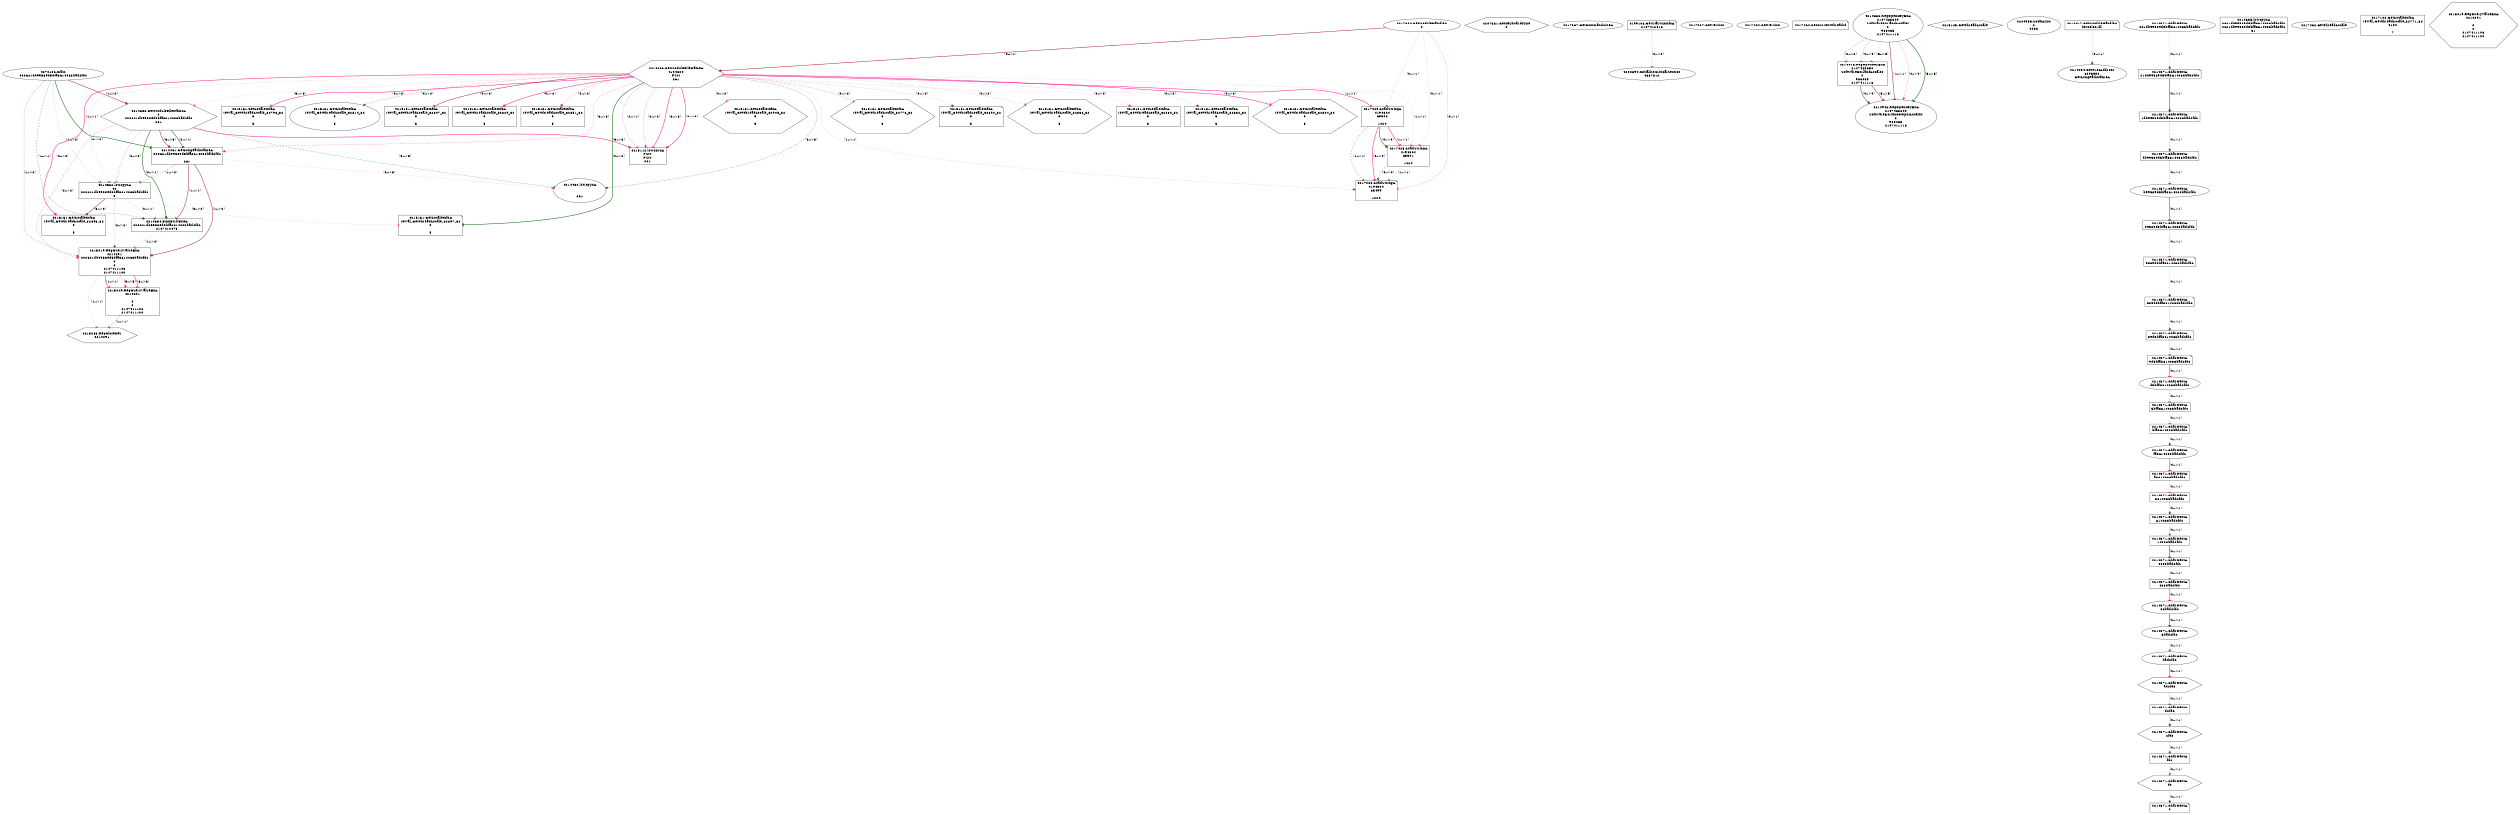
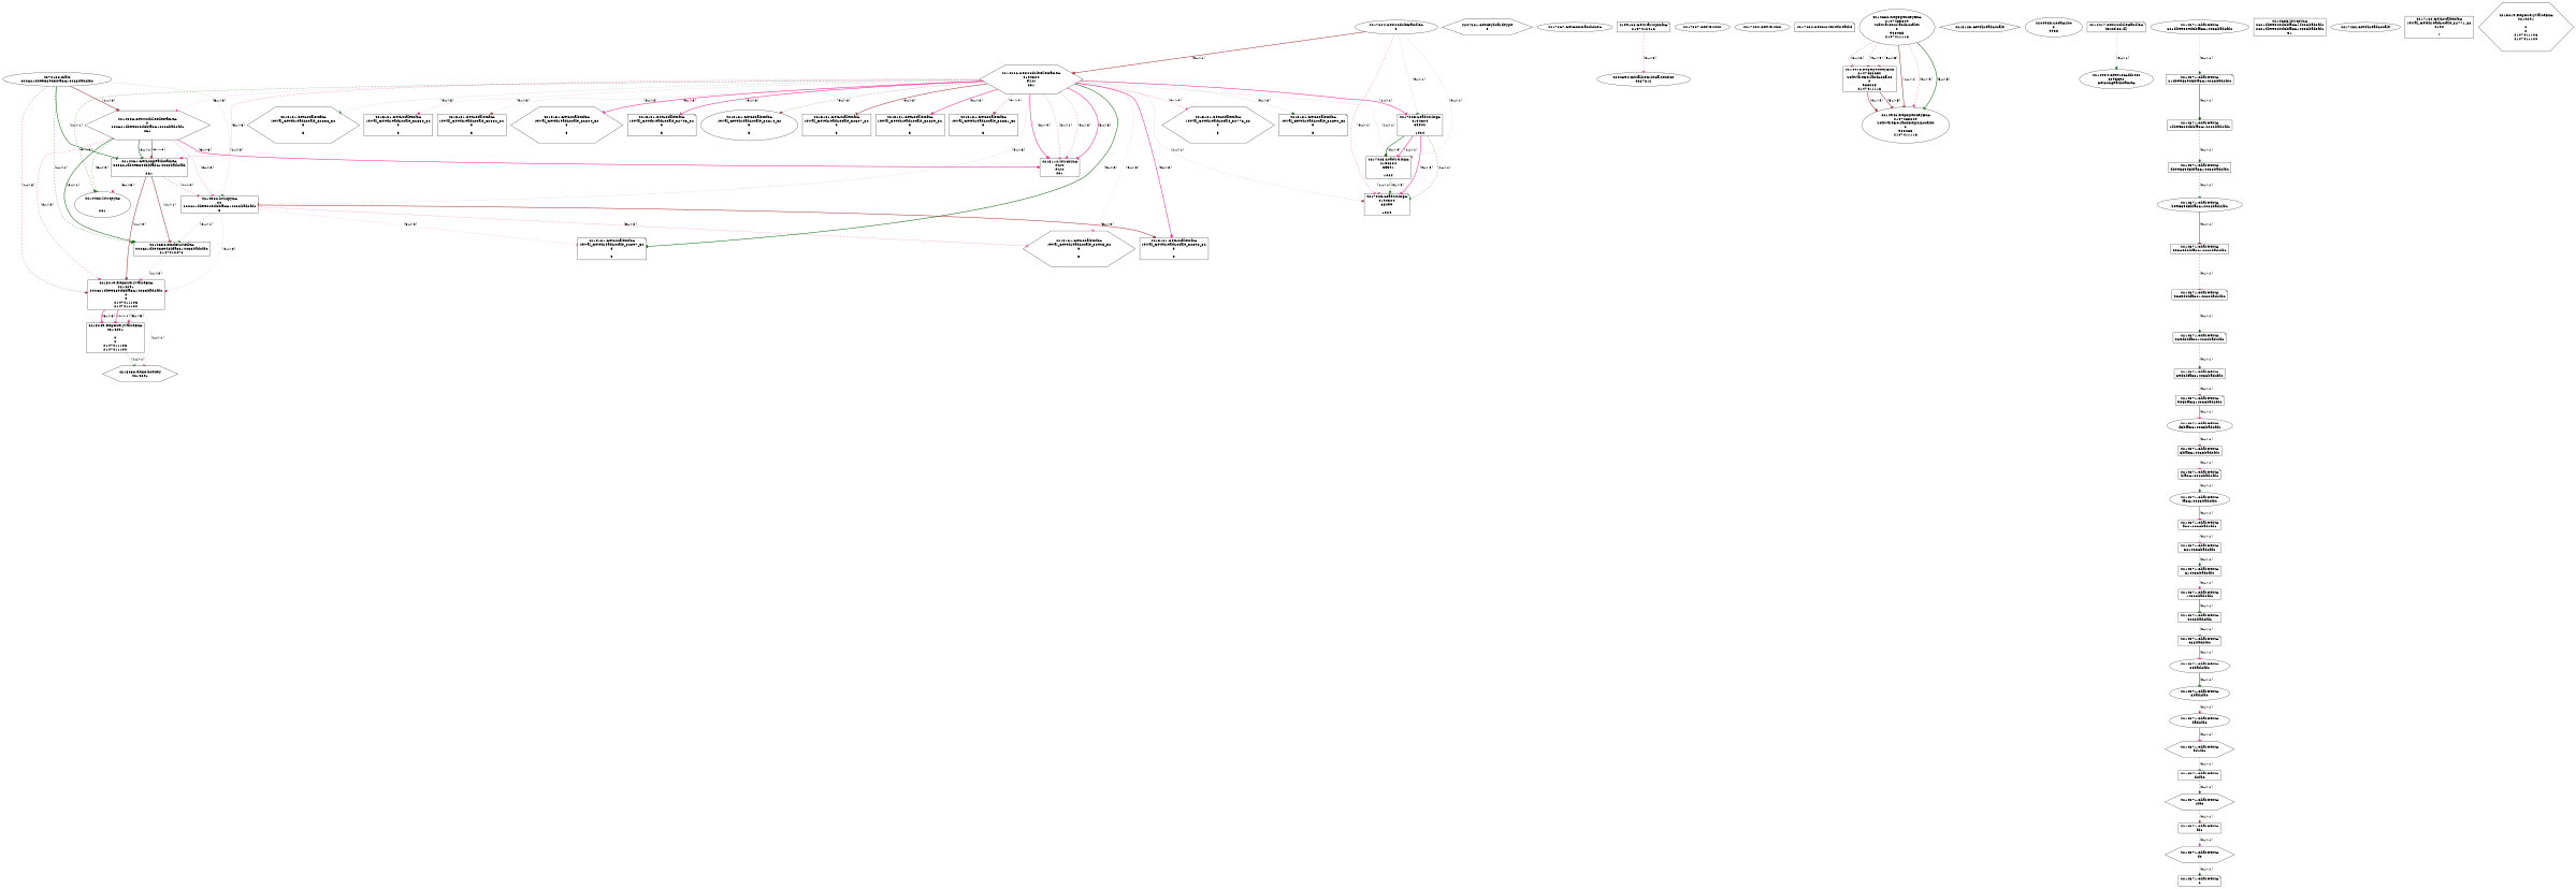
  digraph {
    node [shape=box]
    edge [arrowhead=tee color=deeppink style=bold]
    n1 [label="4270136.main\n000621db99539d5bfa3614033bad2fdc" shape=ellipse]
    n2 [label="4214856.GetModuleFileNameA\n0\n000621db99539d5bfa3614033bad2fdc\n261" shape=hexagon]
    n3 [label="4214461.GetLongPathNameA\n000621db99539d5bfa3614033bad2fdc\n\n261"]
    n4 [label="4214582.lstrcpynA\n00\n000621db99539d5bfa3614033bad2fdc\n3"]
    n5 [label="4214654.FindFirstFileA\n000621db99539d5bfa3614033bad2fdc\n2147410478"]
    n6 [label="4215019.RegQueryValueExA\n4214291\n000621db99539d5bfa3614033bad2fdc\n0\n0\n2147411106\n2147411100"]
    n7 [label="4215112.lstrcpynA\nPZM\nPZM\n261"]
    n8 [label="4214482.lstrcpynA\n\n\n261" shape=ellipse]
    n9 [label="4215131.GetLocaleInfoA\nretval_GetThreadLocale_32893_32\n3\n\n5"]
    n10 [label="4215131.GetLocaleInfoA\nretval_GetThreadLocale_32897_32\n3\n\n5" shape=note]
    n11 [label="4215131.GetLocaleInfoA\nretval_GetThreadLocale_32905_32\n3\n\n5" shape=hexagon]
    n12 [label="4215049.RegQueryValueExA\n4214291\n\n0\n0\n2147411106\n2147411100"]
    n13 [label="4215083.RegCloseKey\n4214291" shape=hexagon]
    n14 [label="4217684.GetModuleHandleA\n0" shape=ellipse]
    n15 [label="4214286.GetModuleFileNameA\n4194304\nPZM\n261" shape=hexagon]
    n16 [label="4217025.LoadStringA\n4194304\n65502\n\n1024"]
    n17 [label="4217025.LoadStringA\n4194304\n65501\n\n1024"]
    n18 [label="4217025.LoadStringA\n4194304\n65499\n\n1024" shape=note]
    n19 [label="4215131.GetLocaleInfoA\nretval_GetThreadLocale_32776_32\n3\n\n5" shape=hexagon]
    n20 [label="4215131.GetLocaleInfoA\nretval_GetThreadLocale_32890_32\n3\n\n5" shape=note]
    n21 [label="4215131.GetLocaleInfoA\nretval_GetThreadLocale_32836_32\n3\n\n5" shape=hexagon]
    n22 [label="4215131.GetLocaleInfoA\nretval_GetThreadLocale_32830_32\n3\n\n5"]
    n23 [label="4215131.GetLocaleInfoA\nretval_GetThreadLocale_32832_32\n3\n\n5"]
    n24 [label="4215131.GetLocaleInfoA\nretval_GetThreadLocale_32804_32\n3\n\n5" shape=hexagon]
    n25 [label="4215131.GetLocaleInfoA\nretval_GetThreadLocale_32796_32\n3\n\n5" shape=note]
    n26 [label="4215131.GetLocaleInfoA\nretval_GetThreadLocale_32814_32\n3\n\n5" shape=ellipse]
    n27 [label="4215131.GetLocaleInfoA\nretval_GetThreadLocale_32807_32\n3\n\n5"]
    n28 [label="4215131.GetLocaleInfoA\nretval_GetThreadLocale_32829_32\n3\n\n5"]
    n29 [label="4215131.GetLocaleInfoA\nretval_GetThreadLocale_32851_32\n3\n\n5"]
    n30 [label="4207361.GetKeyboardType\n0" shape=hexagon]
    n31 [label="4217367.GetCommandLineA\n" shape=ellipse]
    n32 [label="4199106.GetStartupInfoA\n2147412416" shape=note]
    n33 [label="4200894.InitializeCriticalSection\n4367812" shape=ellipse]
    n34 [label="4217387.GetVersion\n" shape=ellipse]
    n35 [label="4217404.GetVersion\n" shape=ellipse]
    n36 [label="4217464.GetCurrentThreadId\n" shape=note]
    n37 [label="4214886.RegOpenKeyExA\n2147483649\nSoftware\Borland\Locales\n0\n983065\n2147411116" shape=ellipse]
    n38 [label="4214916.RegOpenKeyExA\n2147483650\nSoftware\Borland\Locales\n0\n983065\n2147411116"]
    n39 [label="4214946.RegOpenKeyExA\n2147483649\nSoftware\Borland\Delphi\Locales\n0\n983065\n2147411116" shape=ellipse]
    n40 [label="4215125.GetThreadLocale\n" shape=hexagon]
    n41 [label="4200955.LocalAlloc\n0\n4088" shape=ellipse]
    n42 [label="4214417.GetModuleHandleA\nkernel32.dll" shape=note]
    n43 [label="4214434.GetProcAddress\n6295592\nGetLongPathNameA" shape=ellipse]
    n44 [label="4214371.CharNextA\n621db99539d5bfa3614033bad2fdc" shape=ellipse]
    n45 [label="4214371.CharNextA\n21db99539d5bfa3614033bad2fdc" shape=note]
    n46 [label="4214371.CharNextA\n1db99539d5bfa3614033bad2fdc"]
    n47 [label="4214371.CharNextA\ndb99539d5bfa3614033bad2fdc"]
    n48 [label="4214371.CharNextA\nb99539d5bfa3614033bad2fdc" shape=ellipse]
    n49 [label="4214371.CharNextA\n99539d5bfa3614033bad2fdc"]
    n50 [label="4214371.CharNextA\n9539d5bfa3614033bad2fdc" shape=note]
    n51 [label="4214371.CharNextA\n539d5bfa3614033bad2fdc" shape=note]
    n52 [label="4214371.CharNextA\n39d5bfa3614033bad2fdc"]
    n53 [label="4214371.CharNextA\n9d5bfa3614033bad2fdc" shape=note]
    n54 [label="4214371.CharNextA\nd5bfa3614033bad2fdc" shape=ellipse]
    n55 [label="4214371.CharNextA\n5bfa3614033bad2fdc"]
    n56 [label="4214371.CharNextA\nbfa3614033bad2fdc" shape=note]
    n57 [label="4214371.CharNextA\nfa3614033bad2fdc" shape=ellipse]
    n58 [label="4214371.CharNextA\na3614033bad2fdc"]
    n59 [label="4214371.CharNextA\n3614033bad2fdc"]
    n60 [label="4214371.CharNextA\n614033bad2fdc"]
    n61 [label="4214371.CharNextA\n14033bad2fdc"]
    n62 [label="4214371.CharNextA\n4033bad2fdc"]
    n63 [label="4214371.CharNextA\n033bad2fdc" shape=note]
    n64 [label="4214371.CharNextA\n33bad2fdc" shape=ellipse]
    n65 [label="4214371.CharNextA\n3bad2fdc" shape=ellipse]
    n66 [label="4214371.CharNextA\nbad2fdc" shape=ellipse]
    n67 [label="4214371.CharNextA\nad2fdc" shape=hexagon]
    n68 [label="4214371.CharNextA\nd2fdc"]
    n69 [label="4214371.CharNextA\n2fdc" shape=hexagon]
    n70 [label="4214371.CharNextA\nfdc"]
    n71 [label="4214371.CharNextA\ndc" shape=hexagon]
    n72 [label="4214371.CharNextA\nc" shape=note]
    n73 [label="4214635.lstrcpynA\n0621db99539d5bfa3614033bad2fdc\n0621db99539d5bfa3614033bad2fdc\n31"]
    n74 [label="4217432.GetThreadLocale\n" shape=ellipse]
    n75 [label="4217102.GetLocaleInfoA\nretval_GetThreadLocale_32771_32\n4100\n\n7"]
    n76 [label="4215019.RegQueryValueExA\n4214291\n\n0\n0\n2147411106\n2147411100" shape=hexagon]
    n1 -> n2 [arrowhead=diamond color=brown label="(1-->2)"]
    n1 -> n3 [color=darkgreen label="(1-->1)"]
    n1 -> n4 [color=darkgreen label="(1-->2)" style=dotted]
    n1 -> n5 [arrowhead=diamond color=darkgreen label="(1-->1)" style=dashed]
    n1 -> n6 [arrowhead=diamond color=brown label="(1-->2)" style=dashed]
    n2 -> n3 [color=darkgreen label="(2-->1)"]
    n2 -> n3 [arrowhead=diamond color=brown label="(3-->3)"]
    n2 -> n4 [label="(2-->2)" style=dashed]
    n2 -> n5 [arrowhead=diamond color=darkgreen label="(2-->1)"]
    n2 -> n6 [arrowhead=diamond label="(2-->2)" style=dashed]
    n2 -> n7 [arrowhead=diamond label="(3-->3)"]
    n2 -> n8 [color=darkgreen label="(3-->3)" style=dashed]
    n3 -> n4 [color=brown label="(1-->2)" style=dashed]
    n3 -> n5 [color=brown label="(1-->1)"]
    n3 -> n6 [arrowhead=diamond color=brown label="(1-->2)"]
    n3 -> n8 [arrowhead=diamond label="(3-->3)" style=dotted]
    n4 -> n5 [color=darkgreen label="(2-->1)" style=dotted]
    n4 -> n6 [arrowhead=diamond color=brown label="(2-->2)" style=dotted]
    n4 -> n9 [arrowhead=diamond color=brown label="(3-->2)"]
    n4 -> n10 [label="(3-->2)" style=dotted]
+   n4 -> n11 [label="(3-->2)" style=dashed]
    n5 -> n6 [label="(1-->2)" style=dotted]
    n6 -> n12 [label="(1-->1)"]
    n6 -> n12 [arrowhead=diamond label="(5-->5)" style=dashed]
    n6 -> n12 [label="(6-->6)"]
    n6 -> n13 [color=brown label="(1-->1)" style=dotted]
    n12 -> n13 [color=darkgreen label="(1-->1)" style=dashed]
    n14 -> n15 [arrowhead=diamond color=brown label="(0-->1)"]
    n14 -> n16 [color=darkgreen label="(0-->1)" style=dotted]
    n14 -> n17 [color=brown label="(0-->1)" style=dotted]
    n14 -> n18 [label="(0-->1)" style=dashed]
    n15 -> n2 [label="(3-->3)" style=dotted]
    n15 -> n3 [arrowhead=diamond label="(3-->3)" style=dashed]
    n15 -> n4 [color=brown label="(0-->3)" style=dotted]
    n15 -> n7 [label="(2-->1)" style=dashed]
    n15 -> n7 [arrowhead=diamond label="(2-->2)" style=dashed]
    n15 -> n7 [label="(3-->3)"]
    n15 -> n7 [arrowhead=diamond label="(2-->0)"]
    n15 -> n8 [arrowhead=diamond color=darkgreen label="(3-->3)" style=dashed]
    n15 -> n9 [arrowhead=diamond label="(0-->2)"]
    n15 -> n10 [color=darkgreen label="(0-->2)"]
    n15 -> n11 [label="(0-->2)" style=dotted]
    n15 -> n16 [label="(1-->1)"]
    n15 -> n17 [label="(1-->1)" style=dotted]
    n15 -> n18 [arrowhead=diamond color=brown label="(1-->1)" style=dotted]
    n15 -> n19 [label="(0-->2)" style=dashed]
    n15 -> n20 [arrowhead=diamond color=darkgreen label="(0-->2)" style=dotted]
    n15 -> n21 [color=darkgreen label="(0-->2)" style=dotted]
    n15 -> n22 [arrowhead=diamond label="(0-->2)" style=dotted]
    n15 -> n23 [arrowhead=diamond color=brown label="(0-->2)" style=dotted]
    n15 -> n24 [label="(0-->2)"]
    n15 -> n25 [label="(0-->2)"]
    n15 -> n26 [arrowhead=diamond color=brown label="(0-->2)" style=dashed]
    n15 -> n27 [color=brown label="(0-->2)"]
    n15 -> n28 [arrowhead=diamond label="(0-->2)"]
    n15 -> n29 [arrowhead=diamond color=brown label="(0-->2)" style=dashed]
    n16 -> n17 [label="(1-->1)"]
    n16 -> n17 [arrowhead=diamond color=darkgreen label="(4-->4)"]
    n16 -> n18 [color=darkgreen label="(1-->1)" style=dashed]
    n16 -> n18 [label="(4-->4)"]
    n17 -> n18 [color=brown label="(1-->1)" style=dotted]
    n17 -> n18 [arrowhead=diamond color=darkgreen label="(4-->4)" style=dashed]
    n32 -> n33 [label="(0-->0)" style=dashed]
    n37 -> n38 [color=brown label="(2-->2)" style=dashed]
    n37 -> n38 [color=brown label="(4-->4)" style=dashed]
    n37 -> n38 [color=brown label="(5-->5)" style=dotted]
    n37 -> n39 [color=brown label="(1-->1)"]
    n37 -> n39 [arrowhead=diamond label="(4-->4)" style=dashed]
    n37 -> n39 [color=darkgreen label="(5-->5)"]
    n38 -> n39 [arrowhead=diamond color=brown label="(4-->4)"]
    n38 -> n39 [color=brown label="(5-->5)"]
    n42 -> n43 [arrowhead=diamond color=darkgreen label="(0-->1)" style=dotted]
    n44 -> n45 [arrowhead=diamond color=darkgreen label="(0-->1)" style=dotted]
    n45 -> n46 [arrowhead=diamond color=darkgreen label="(0-->1)"]
    n46 -> n47 [arrowhead=diamond color=darkgreen label="(0-->1)" style=dashed]
    n47 -> n48 [color=darkgreen label="(0-->1)" style=dashed]
    n48 -> n49 [color=brown label="(0-->1)"]
    n49 -> n50 [color=brown label="(0-->1)" style=dashed]
    n50 -> n51 [arrowhead=diamond color=darkgreen label="(0-->1)" style=dotted]
    n51 -> n52 [arrowhead=diamond color=darkgreen label="(0-->1)" style=dashed]
    n52 -> n53 [color=brown label="(0-->1)" style=dashed]
    n53 -> n54 [label="(0-->1)"]
    n54 -> n55 [color=brown label="(0-->1)" style=dashed]
    n55 -> n56 [label="(0-->1)" style=dotted]
    n56 -> n57 [arrowhead=diamond color=darkgreen label="(0-->1)" style=dotted]
    n57 -> n58 [label="(0-->1)"]
    n58 -> n59 [label="(0-->1)" style=dashed]
    n59 -> n60 [arrowhead=diamond color=darkgreen label="(0-->1)" style=dashed]
    n60 -> n61 [arrowhead=diamond label="(0-->1)" style=dashed]
    n61 -> n62 [color=darkgreen label="(0-->1)"]
    n62 -> n63 [color=brown label="(0-->1)" style=dotted]
    n63 -> n64 [label="(0-->1)"]
    n64 -> n65 [color=darkgreen label="(0-->1)"]
    n65 -> n66 [arrowhead=diamond label="(0-->1)" style=dotted]
    n66 -> n67 [label="(0-->1)"]
    n67 -> n68 [color=darkgreen label="(0-->1)" style=dashed]
    n68 -> n69 [arrowhead=diamond color=darkgreen label="(0-->1)" style=dashed]
    n69 -> n70 [arrowhead=diamond color=brown label="(0-->1)" style=dashed]
    n70 -> n71 [arrowhead=diamond label="(0-->1)" style=dashed]
    n71 -> n72 [arrowhead=diamond color=darkgreen label="(0-->1)" style=dotted]
  }
